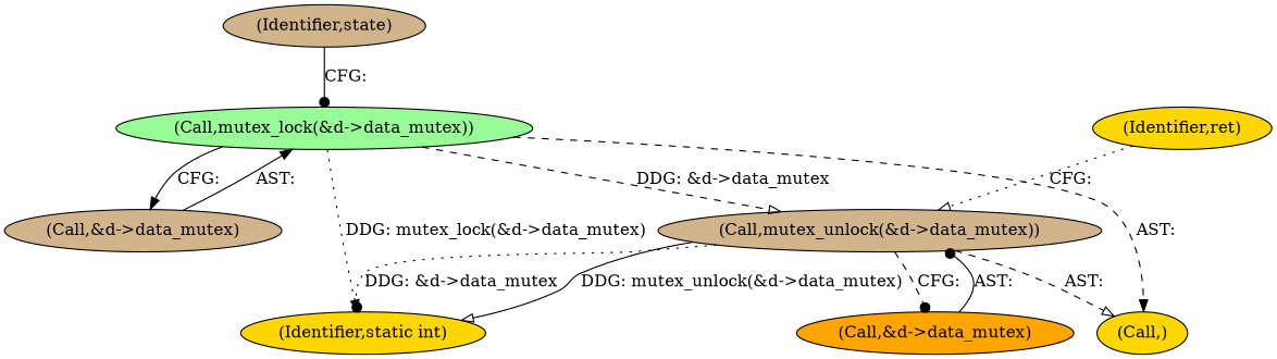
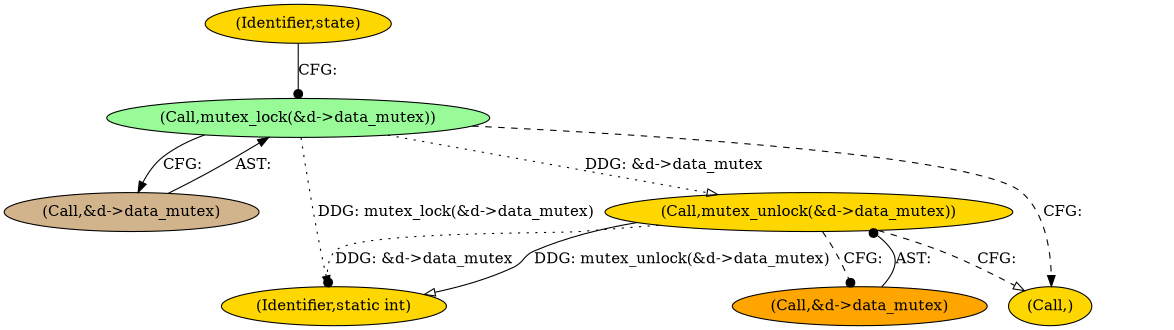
  digraph {
    node [fillcolor=gold style=filled]
    edge [arrowhead=onormal style=solid]
-   n1 [fillcolor=tan label="(Call,mutex_unlock(&d->data_mutex))"]
+   n1 [label="(Call,mutex_unlock(&d->data_mutex))"]
    n2 [label="(Call,)"]
    n3 [fillcolor=orange label="(Call,&d->data_mutex)"]
    n4 [label="(Identifier,static int)"]
    n5 [fillcolor=palegreen label="(Call,mutex_lock(&d->data_mutex))"]
    n6 [fillcolor=tan label="(Call,&d->data_mutex)"]
-   n7 [fillcolor=tan label="(Identifier,state)"]
-   n8 [label="(Identifier,ret)"]
-   n1 -> n2 [label="AST: " style=dashed]
+   n7 [label="(Identifier,state)"]
+   n1 -> n2 [label="CFG: " style=dashed]
    n1 -> n3 [arrowhead=dot label="CFG: " style=dashed]
    n1 -> n4 [arrowhead=dot label="DDG: &d->data_mutex" style=dotted]
    n1 -> n4 [label="DDG: mutex_unlock(&d->data_mutex)"]
    n3 -> n1 [arrowhead=dot label="AST: "]
-   n5 -> n1 [label="DDG: &d->data_mutex" style=dashed]
-   n5 -> n2 [arrowhead=normal label="AST: " style=dashed]
+   n5 -> n1 [label="DDG: &d->data_mutex" style=dotted]
+   n5 -> n2 [arrowhead=normal label="CFG: " style=dashed]
    n5 -> n4 [arrowhead=normal label="DDG: mutex_lock(&d->data_mutex)" style=dotted]
    n5 -> n6 [arrowhead=normal label="CFG: "]
    n6 -> n5 [arrowhead=normal label="AST: "]
    n7 -> n5 [arrowhead=dot label="CFG: "]
-   n8 -> n1 [label="CFG: " style=dotted]
  }
